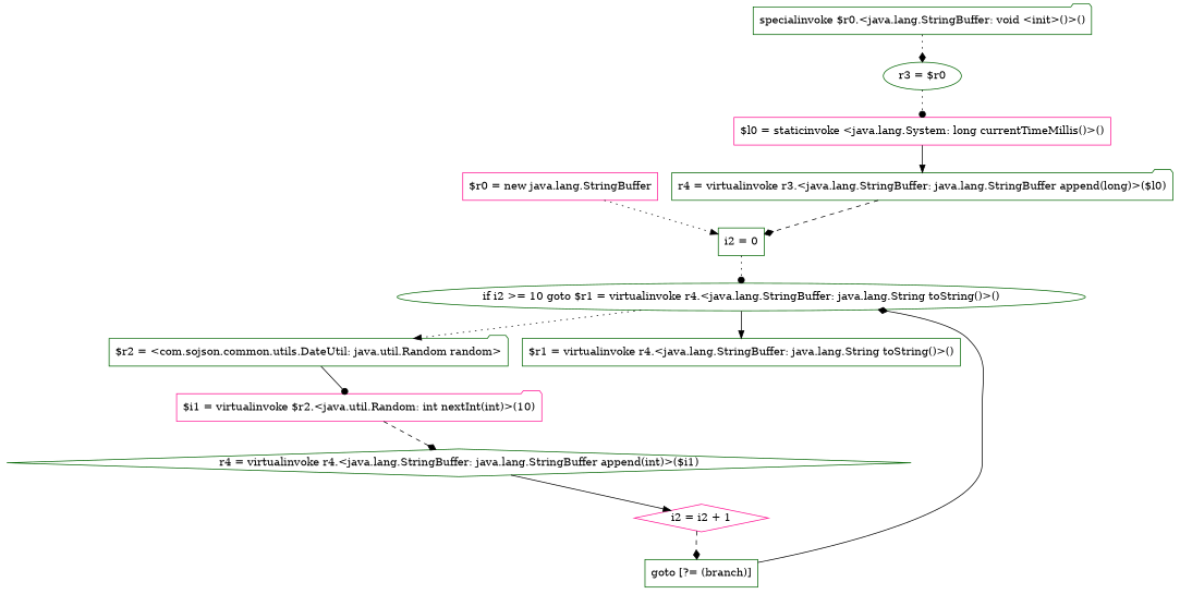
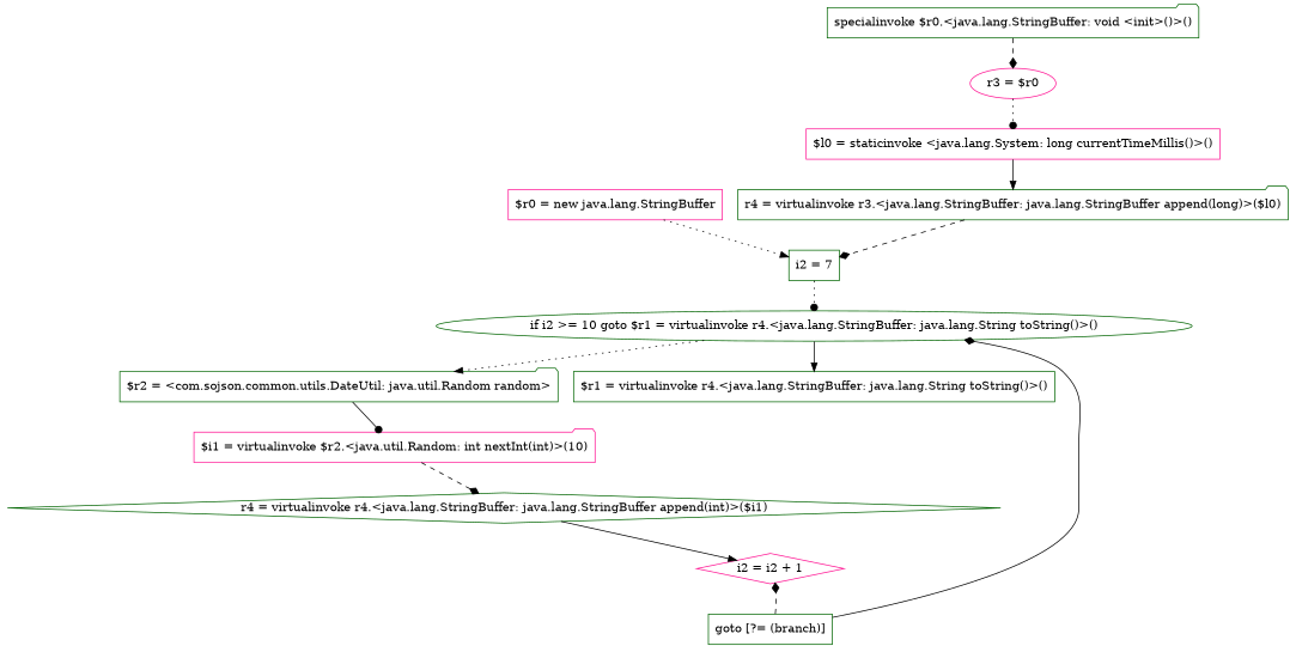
  digraph {
    node [color=darkgreen shape=box]
    edge [arrowhead=normal style=solid]
    "$r0 = new java.lang.StringBuffer" [color=deeppink]
-   "i2 = 0"
+   "i2 = 0" [label="i2 = 7"]
    "specialinvoke $r0.<java.lang.StringBuffer: void <init>()>()" [shape=folder]
-   "r3 = $r0" [shape=ellipse]
+   "r3 = $r0" [color=deeppink shape=ellipse]
    "$l0 = staticinvoke <java.lang.System: long currentTimeMillis()>()" [color=deeppink]
    "r4 = virtualinvoke r3.<java.lang.StringBuffer: java.lang.StringBuffer append(long)>($l0)" [shape=folder]
    "if i2 >= 10 goto $r1 = virtualinvoke r4.<java.lang.StringBuffer: java.lang.String toString()>()" [shape=ellipse]
    "$r2 = <com.sojson.common.utils.DateUtil: java.util.Random random>" [shape=folder]
    "$r1 = virtualinvoke r4.<java.lang.StringBuffer: java.lang.String toString()>()"
    "$i1 = virtualinvoke $r2.<java.util.Random: int nextInt(int)>(10)" [color=deeppink shape=folder]
    "r4 = virtualinvoke r4.<java.lang.StringBuffer: java.lang.StringBuffer append(int)>($i1)" [shape=diamond]
    "i2 = i2 + 1" [color=deeppink shape=diamond]
    "goto [?= (branch)]"
    "$r0 = new java.lang.StringBuffer" -> "i2 = 0" [style=dotted]
    "i2 = 0" -> "if i2 >= 10 goto $r1 = virtualinvoke r4.<java.lang.StringBuffer: java.lang.String toString()>()" [arrowhead=dot style=dotted]
-   "specialinvoke $r0.<java.lang.StringBuffer: void <init>()>()" -> "r3 = $r0" [arrowhead=diamond style=dotted]
+   "specialinvoke $r0.<java.lang.StringBuffer: void <init>()>()" -> "r3 = $r0" [arrowhead=diamond style=dashed]
    "r3 = $r0" -> "$l0 = staticinvoke <java.lang.System: long currentTimeMillis()>()" [arrowhead=dot style=dotted]
    "$l0 = staticinvoke <java.lang.System: long currentTimeMillis()>()" -> "r4 = virtualinvoke r3.<java.lang.StringBuffer: java.lang.StringBuffer append(long)>($l0)"
    "r4 = virtualinvoke r3.<java.lang.StringBuffer: java.lang.StringBuffer append(long)>($l0)" -> "i2 = 0" [arrowhead=diamond style=dashed]
    "if i2 >= 10 goto $r1 = virtualinvoke r4.<java.lang.StringBuffer: java.lang.String toString()>()" -> "$r2 = <com.sojson.common.utils.DateUtil: java.util.Random random>" [style=dotted]
    "if i2 >= 10 goto $r1 = virtualinvoke r4.<java.lang.StringBuffer: java.lang.String toString()>()" -> "$r1 = virtualinvoke r4.<java.lang.StringBuffer: java.lang.String toString()>()"
    "$r2 = <com.sojson.common.utils.DateUtil: java.util.Random random>" -> "$i1 = virtualinvoke $r2.<java.util.Random: int nextInt(int)>(10)" [arrowhead=dot]
    "$i1 = virtualinvoke $r2.<java.util.Random: int nextInt(int)>(10)" -> "r4 = virtualinvoke r4.<java.lang.StringBuffer: java.lang.StringBuffer append(int)>($i1)" [arrowhead=diamond style=dashed]
    "r4 = virtualinvoke r4.<java.lang.StringBuffer: java.lang.StringBuffer append(int)>($i1)" -> "i2 = i2 + 1"
-   "i2 = i2 + 1" -> "goto [?= (branch)]" [arrowhead=diamond style=dashed]
+   "goto [?= (branch)]" -> "i2 = i2 + 1" [arrowhead=diamond style=dashed]
    "goto [?= (branch)]" -> "if i2 >= 10 goto $r1 = virtualinvoke r4.<java.lang.StringBuffer: java.lang.String toString()>()" [arrowhead=diamond]
  }
